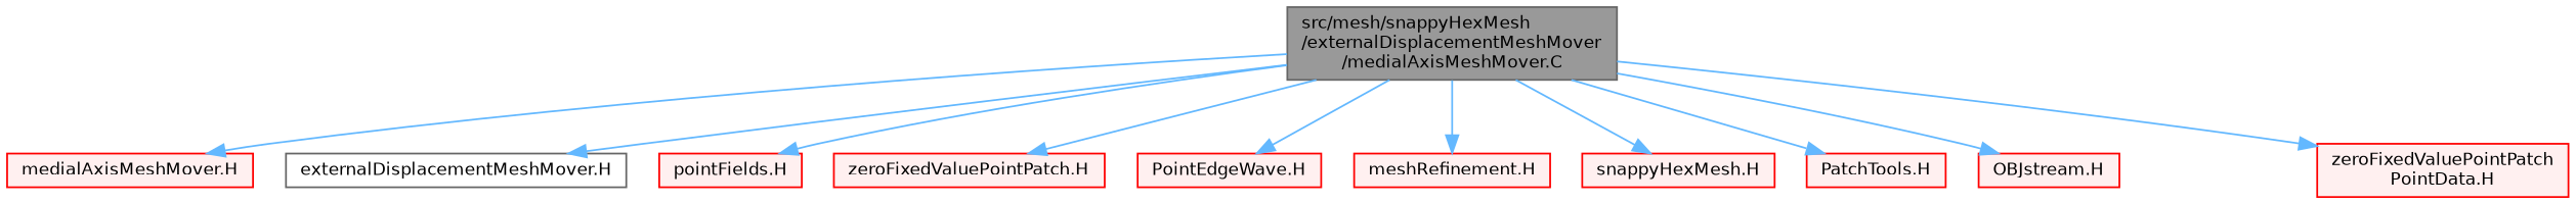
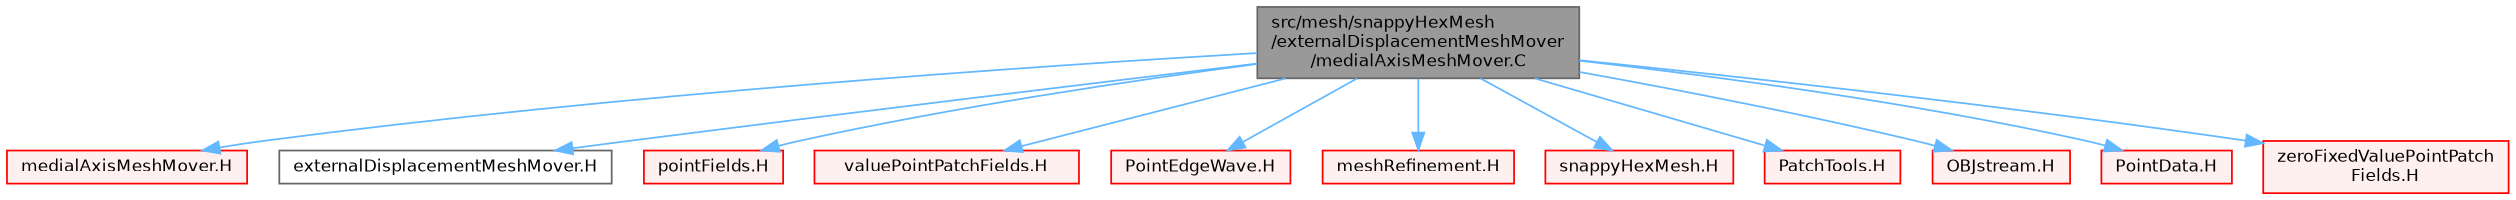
  digraph {
    node [color=red fillcolor="#FFF0F0" fontname=Helvetica fontsize=10 shape=box style=filled]
    edge [color=steelblue1 fontname=Helvetica fontsize=10 labelfontname=Helvetica labelfontsize=10 style=solid]
    n1 [color=gray40 fillcolor=grey60 fontcolor=black height=0.2 label="src/mesh/snappyHexMesh\l/externalDisplacementMeshMover\l/medialAxisMeshMover.C" width=0.4]
    n2 [height=0.2 label="medialAxisMeshMover.H" width=0.4]
    n3 [color=grey40 fillcolor=white height=0.2 label="externalDisplacementMeshMover.H" width=0.4]
    n4 [height=0.2 label="pointFields.H" width=0.4]
-   n5 [height=0.2 label="zeroFixedValuePointPatch.H" width=0.4]
+   n5 [height=0.2 label="valuePointPatchFields.H" width=0.4]
    n6 [height=0.2 label="PointEdgeWave.H" width=0.4]
    n7 [height=0.2 label="meshRefinement.H" width=0.4]
    n8 [height=0.2 label="snappyHexMesh.H" width=0.4]
    n9 [height=0.2 label="PatchTools.H" width=0.4]
    n10 [height=0.2 label="OBJstream.H" width=0.4]
-   n12 [height=0.2 label="zeroFixedValuePointPatch\lPointData.H" width=0.4]
+   n11 [height=0.2 label="PointData.H" width=0.4]
+   n12 [height=0.2 label="zeroFixedValuePointPatch\lFields.H" width=0.4]
    n1 -> n2
    n1 -> n3
    n1 -> n4
    n1 -> n5
    n1 -> n6
    n1 -> n7
    n1 -> n8
    n1 -> n9
    n1 -> n10
+   n1 -> n11
    n1 -> n12
  }
